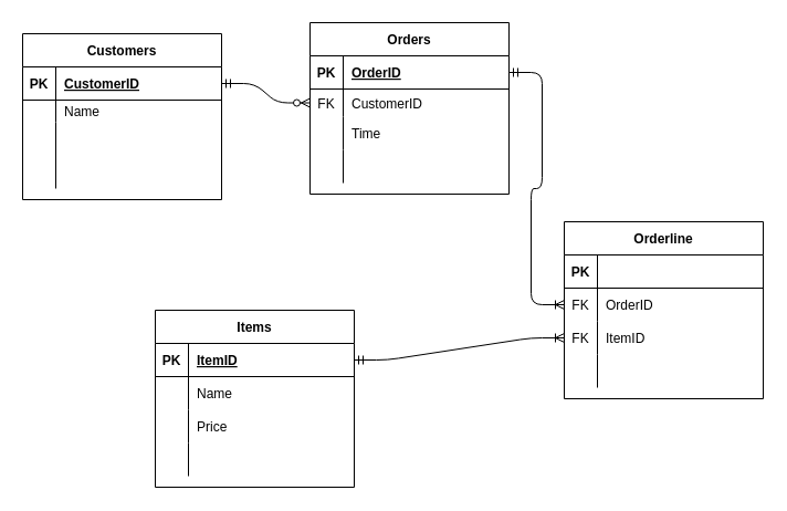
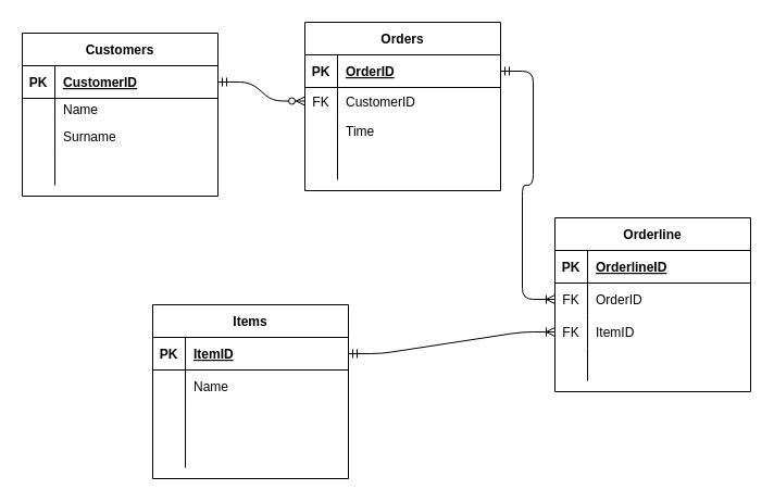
  <mxCell id="0" />
  <mxCell id="1" parent="0" />
  <mxCell id="2" value="Customers" style="shape=table;startSize=30;container=1;collapsible=1;childLayout=tableLayout;fixedRows=1;rowLines=0;fontStyle=1;align=center;resizeLast=1;" vertex="1" parent="1"><mxGeometry x="20" y="30" width="180" height="150" as="geometry" /></mxCell>
  <mxCell id="3" value="" style="shape=partialRectangle;collapsible=0;dropTarget=0;pointerEvents=0;fillColor=none;top=0;left=0;bottom=1;right=0;points=[[0,0.5],[1,0.5]];portConstraint=eastwest;" vertex="1" parent="2"><mxGeometry y="30" width="180" height="30" as="geometry" /></mxCell>
  <mxCell id="4" value="PK" style="shape=partialRectangle;connectable=0;fillColor=none;top=0;left=0;bottom=0;right=0;fontStyle=1;overflow=hidden;" vertex="1" parent="3"><mxGeometry width="30" height="30" as="geometry" /></mxCell>
  <mxCell id="5" value="CustomerID" style="shape=partialRectangle;connectable=0;fillColor=none;top=0;left=0;bottom=0;right=0;align=left;spacingLeft=6;fontStyle=5;overflow=hidden;" vertex="1" parent="3"><mxGeometry x="30" width="150" height="30" as="geometry" /></mxCell>
  <mxCell id="6" value="" style="shape=partialRectangle;collapsible=0;dropTarget=0;pointerEvents=0;fillColor=none;top=0;left=0;bottom=0;right=0;points=[[0,0.5],[1,0.5]];portConstraint=eastwest;" vertex="1" parent="2"><mxGeometry y="60" width="180" height="20" as="geometry" /></mxCell>
  <mxCell id="7" value="" style="shape=partialRectangle;connectable=0;fillColor=none;top=0;left=0;bottom=0;right=0;editable=1;overflow=hidden;" vertex="1" parent="6"><mxGeometry width="30" height="20" as="geometry" /></mxCell>
  <mxCell id="8" value="Name" style="shape=partialRectangle;connectable=0;fillColor=none;top=0;left=0;bottom=0;right=0;align=left;spacingLeft=6;overflow=hidden;" vertex="1" parent="6"><mxGeometry x="30" width="150" height="20" as="geometry" /></mxCell>
  <mxCell id="9" value="" style="shape=partialRectangle;collapsible=0;dropTarget=0;pointerEvents=0;fillColor=none;top=0;left=0;bottom=0;right=0;points=[[0,0.5],[1,0.5]];portConstraint=eastwest;" vertex="1" parent="2"><mxGeometry y="80" width="180" height="30" as="geometry" /></mxCell>
  <mxCell id="10" value="" style="shape=partialRectangle;connectable=0;fillColor=none;top=0;left=0;bottom=0;right=0;editable=1;overflow=hidden;" vertex="1" parent="9"><mxGeometry width="30" height="30" as="geometry" /></mxCell>
+ <mxCell id="11" value="Surname" style="shape=partialRectangle;connectable=0;fillColor=none;top=0;left=0;bottom=0;right=0;align=left;spacingLeft=6;overflow=hidden;" vertex="1" parent="9"><mxGeometry x="30" width="150" height="30" as="geometry" /></mxCell>
  <mxCell id="12" value="" style="shape=partialRectangle;collapsible=0;dropTarget=0;pointerEvents=0;fillColor=none;top=0;left=0;bottom=0;right=0;points=[[0,0.5],[1,0.5]];portConstraint=eastwest;" vertex="1" parent="2"><mxGeometry y="110" width="180" height="30" as="geometry" /></mxCell>
  <mxCell id="13" value="" style="shape=partialRectangle;connectable=0;fillColor=none;top=0;left=0;bottom=0;right=0;editable=1;overflow=hidden;" vertex="1" parent="12"><mxGeometry width="30" height="30" as="geometry" /></mxCell>
  <mxCell id="14" value="" style="shape=partialRectangle;connectable=0;fillColor=none;top=0;left=0;bottom=0;right=0;align=left;spacingLeft=6;overflow=hidden;" vertex="1" parent="12"><mxGeometry x="30" width="150" height="30" as="geometry" /></mxCell>
  <mxCell id="15" value="Items" style="shape=table;startSize=30;container=1;collapsible=1;childLayout=tableLayout;fixedRows=1;rowLines=0;fontStyle=1;align=center;resizeLast=1;" vertex="1" parent="1"><mxGeometry x="140" y="280" width="180" height="160" as="geometry" /></mxCell>
  <mxCell id="16" value="" style="shape=partialRectangle;collapsible=0;dropTarget=0;pointerEvents=0;fillColor=none;top=0;left=0;bottom=1;right=0;points=[[0,0.5],[1,0.5]];portConstraint=eastwest;" vertex="1" parent="15"><mxGeometry y="30" width="180" height="30" as="geometry" /></mxCell>
  <mxCell id="17" value="PK" style="shape=partialRectangle;connectable=0;fillColor=none;top=0;left=0;bottom=0;right=0;fontStyle=1;overflow=hidden;" vertex="1" parent="16"><mxGeometry width="30" height="30" as="geometry" /></mxCell>
  <mxCell id="18" value="ItemID" style="shape=partialRectangle;connectable=0;fillColor=none;top=0;left=0;bottom=0;right=0;align=left;spacingLeft=6;fontStyle=5;overflow=hidden;" vertex="1" parent="16"><mxGeometry x="30" width="150" height="30" as="geometry" /></mxCell>
  <mxCell id="19" value="" style="shape=partialRectangle;collapsible=0;dropTarget=0;pointerEvents=0;fillColor=none;top=0;left=0;bottom=0;right=0;points=[[0,0.5],[1,0.5]];portConstraint=eastwest;" vertex="1" parent="15"><mxGeometry y="60" width="180" height="30" as="geometry" /></mxCell>
  <mxCell id="20" value="" style="shape=partialRectangle;connectable=0;fillColor=none;top=0;left=0;bottom=0;right=0;editable=1;overflow=hidden;" vertex="1" parent="19"><mxGeometry width="30" height="30" as="geometry" /></mxCell>
  <mxCell id="21" value="Name" style="shape=partialRectangle;connectable=0;fillColor=none;top=0;left=0;bottom=0;right=0;align=left;spacingLeft=6;overflow=hidden;" vertex="1" parent="19"><mxGeometry x="30" width="150" height="30" as="geometry" /></mxCell>
  <mxCell id="22" value="" style="shape=partialRectangle;collapsible=0;dropTarget=0;pointerEvents=0;fillColor=none;top=0;left=0;bottom=0;right=0;points=[[0,0.5],[1,0.5]];portConstraint=eastwest;" vertex="1" parent="15"><mxGeometry y="90" width="180" height="30" as="geometry" /></mxCell>
  <mxCell id="23" value="" style="shape=partialRectangle;connectable=0;fillColor=none;top=0;left=0;bottom=0;right=0;editable=1;overflow=hidden;" vertex="1" parent="22"><mxGeometry width="30" height="30" as="geometry" /></mxCell>
- <mxCell id="24" value="Price" style="shape=partialRectangle;connectable=0;fillColor=none;top=0;left=0;bottom=0;right=0;align=left;spacingLeft=6;overflow=hidden;" vertex="1" parent="22"><mxGeometry x="30" width="150" height="30" as="geometry" /></mxCell>
  <mxCell id="25" value="" style="shape=partialRectangle;collapsible=0;dropTarget=0;pointerEvents=0;fillColor=none;top=0;left=0;bottom=0;right=0;points=[[0,0.5],[1,0.5]];portConstraint=eastwest;" vertex="1" parent="15"><mxGeometry y="120" width="180" height="30" as="geometry" /></mxCell>
  <mxCell id="26" value="" style="shape=partialRectangle;connectable=0;fillColor=none;top=0;left=0;bottom=0;right=0;editable=1;overflow=hidden;" vertex="1" parent="25"><mxGeometry width="30" height="30" as="geometry" /></mxCell>
  <mxCell id="27" value="" style="shape=partialRectangle;connectable=0;fillColor=none;top=0;left=0;bottom=0;right=0;align=left;spacingLeft=6;overflow=hidden;" vertex="1" parent="25"><mxGeometry x="30" width="150" height="30" as="geometry" /></mxCell>
  <mxCell id="28" value="Orders" style="shape=table;startSize=30;container=1;collapsible=1;childLayout=tableLayout;fixedRows=1;rowLines=0;fontStyle=1;align=center;resizeLast=1;" vertex="1" parent="1"><mxGeometry x="280" y="20" width="180" height="155" as="geometry" /></mxCell>
  <mxCell id="29" value="" style="shape=partialRectangle;collapsible=0;dropTarget=0;pointerEvents=0;fillColor=none;top=0;left=0;bottom=1;right=0;points=[[0,0.5],[1,0.5]];portConstraint=eastwest;" vertex="1" parent="28"><mxGeometry y="30" width="180" height="30" as="geometry" /></mxCell>
  <mxCell id="30" value="PK" style="shape=partialRectangle;connectable=0;fillColor=none;top=0;left=0;bottom=0;right=0;fontStyle=1;overflow=hidden;" vertex="1" parent="29"><mxGeometry width="30" height="30" as="geometry" /></mxCell>
  <mxCell id="31" value="OrderID" style="shape=partialRectangle;connectable=0;fillColor=none;top=0;left=0;bottom=0;right=0;align=left;spacingLeft=6;fontStyle=5;overflow=hidden;" vertex="1" parent="29"><mxGeometry x="30" width="150" height="30" as="geometry" /></mxCell>
  <mxCell id="32" value="" style="shape=partialRectangle;collapsible=0;dropTarget=0;pointerEvents=0;fillColor=none;top=0;left=0;bottom=0;right=0;points=[[0,0.5],[1,0.5]];portConstraint=eastwest;" vertex="1" parent="28"><mxGeometry y="60" width="180" height="25" as="geometry" /></mxCell>
  <mxCell id="33" value="FK" style="shape=partialRectangle;connectable=0;fillColor=none;top=0;left=0;bottom=0;right=0;editable=1;overflow=hidden;" vertex="1" parent="32"><mxGeometry width="30" height="25" as="geometry" /></mxCell>
  <mxCell id="34" value="CustomerID" style="shape=partialRectangle;connectable=0;fillColor=none;top=0;left=0;bottom=0;right=0;align=left;spacingLeft=6;overflow=hidden;" vertex="1" parent="32"><mxGeometry x="30" width="150" height="25" as="geometry" /></mxCell>
  <mxCell id="35" value="" style="shape=partialRectangle;collapsible=0;dropTarget=0;pointerEvents=0;fillColor=none;top=0;left=0;bottom=0;right=0;points=[[0,0.5],[1,0.5]];portConstraint=eastwest;" vertex="1" parent="28"><mxGeometry y="85" width="180" height="30" as="geometry" /></mxCell>
  <mxCell id="36" value="" style="shape=partialRectangle;connectable=0;fillColor=none;top=0;left=0;bottom=0;right=0;editable=1;overflow=hidden;" vertex="1" parent="35"><mxGeometry width="30" height="30" as="geometry" /></mxCell>
  <mxCell id="37" value="Time" style="shape=partialRectangle;connectable=0;fillColor=none;top=0;left=0;bottom=0;right=0;align=left;spacingLeft=6;overflow=hidden;" vertex="1" parent="35"><mxGeometry x="30" width="150" height="30" as="geometry" /></mxCell>
  <mxCell id="38" value="" style="shape=partialRectangle;collapsible=0;dropTarget=0;pointerEvents=0;fillColor=none;top=0;left=0;bottom=0;right=0;points=[[0,0.5],[1,0.5]];portConstraint=eastwest;" vertex="1" parent="28"><mxGeometry y="115" width="180" height="30" as="geometry" /></mxCell>
  <mxCell id="39" value="" style="shape=partialRectangle;connectable=0;fillColor=none;top=0;left=0;bottom=0;right=0;editable=1;overflow=hidden;" vertex="1" parent="38"><mxGeometry width="30" height="30" as="geometry" /></mxCell>
  <mxCell id="40" value="" style="shape=partialRectangle;connectable=0;fillColor=none;top=0;left=0;bottom=0;right=0;align=left;spacingLeft=6;overflow=hidden;" vertex="1" parent="38"><mxGeometry x="30" width="150" height="30" as="geometry" /></mxCell>
  <mxCell id="41" value="Orderline" style="shape=table;startSize=30;container=1;collapsible=1;childLayout=tableLayout;fixedRows=1;rowLines=0;fontStyle=1;align=center;resizeLast=1;" vertex="1" parent="1"><mxGeometry x="510" y="200" width="180" height="160" as="geometry" /></mxCell>
  <mxCell id="42" value="" style="shape=partialRectangle;collapsible=0;dropTarget=0;pointerEvents=0;fillColor=none;top=0;left=0;bottom=1;right=0;points=[[0,0.5],[1,0.5]];portConstraint=eastwest;" vertex="1" parent="41"><mxGeometry y="30" width="180" height="30" as="geometry" /></mxCell>
  <mxCell id="43" value="PK" style="shape=partialRectangle;connectable=0;fillColor=none;top=0;left=0;bottom=0;right=0;fontStyle=1;overflow=hidden;" vertex="1" parent="42"><mxGeometry width="30" height="30" as="geometry" /></mxCell>
+ <mxCell id="44" value="OrderlineID" style="shape=partialRectangle;connectable=0;fillColor=none;top=0;left=0;bottom=0;right=0;align=left;spacingLeft=6;fontStyle=5;overflow=hidden;" vertex="1" parent="42"><mxGeometry x="30" width="150" height="30" as="geometry" /></mxCell>
  <mxCell id="45" value="" style="shape=partialRectangle;collapsible=0;dropTarget=0;pointerEvents=0;fillColor=none;top=0;left=0;bottom=0;right=0;points=[[0,0.5],[1,0.5]];portConstraint=eastwest;" vertex="1" parent="41"><mxGeometry y="60" width="180" height="30" as="geometry" /></mxCell>
  <mxCell id="46" value="FK" style="shape=partialRectangle;connectable=0;fillColor=none;top=0;left=0;bottom=0;right=0;editable=1;overflow=hidden;" vertex="1" parent="45"><mxGeometry width="30" height="30" as="geometry" /></mxCell>
  <mxCell id="47" value="OrderID" style="shape=partialRectangle;connectable=0;fillColor=none;top=0;left=0;bottom=0;right=0;align=left;spacingLeft=6;overflow=hidden;" vertex="1" parent="45"><mxGeometry x="30" width="150" height="30" as="geometry" /></mxCell>
  <mxCell id="48" value="" style="shape=partialRectangle;collapsible=0;dropTarget=0;pointerEvents=0;fillColor=none;top=0;left=0;bottom=0;right=0;points=[[0,0.5],[1,0.5]];portConstraint=eastwest;" vertex="1" parent="41"><mxGeometry y="90" width="180" height="30" as="geometry" /></mxCell>
  <mxCell id="49" value="FK" style="shape=partialRectangle;connectable=0;fillColor=none;top=0;left=0;bottom=0;right=0;editable=1;overflow=hidden;" vertex="1" parent="48"><mxGeometry width="30" height="30" as="geometry" /></mxCell>
  <mxCell id="50" value="ItemID" style="shape=partialRectangle;connectable=0;fillColor=none;top=0;left=0;bottom=0;right=0;align=left;spacingLeft=6;overflow=hidden;" vertex="1" parent="48"><mxGeometry x="30" width="150" height="30" as="geometry" /></mxCell>
  <mxCell id="51" value="" style="shape=partialRectangle;collapsible=0;dropTarget=0;pointerEvents=0;fillColor=none;top=0;left=0;bottom=0;right=0;points=[[0,0.5],[1,0.5]];portConstraint=eastwest;" vertex="1" parent="41"><mxGeometry y="120" width="180" height="30" as="geometry" /></mxCell>
  <mxCell id="52" value="" style="shape=partialRectangle;connectable=0;fillColor=none;top=0;left=0;bottom=0;right=0;editable=1;overflow=hidden;" vertex="1" parent="51"><mxGeometry width="30" height="30" as="geometry" /></mxCell>
  <mxCell id="53" value="" style="shape=partialRectangle;connectable=0;fillColor=none;top=0;left=0;bottom=0;right=0;align=left;spacingLeft=6;overflow=hidden;" vertex="1" parent="51"><mxGeometry x="30" width="150" height="30" as="geometry" /></mxCell>
  <mxCell id="54" value="" style="edgeStyle=entityRelationEdgeStyle;fontSize=12;html=1;endArrow=ERzeroToMany;startArrow=ERmandOne;exitX=1;exitY=0.5;exitDx=0;exitDy=0;entryX=0;entryY=0.5;entryDx=0;entryDy=0;" edge="1" parent="1" source="3" target="32"><mxGeometry width="100" height="100" relative="1" as="geometry"><mxPoint x="330" y="320" as="sourcePoint" /><mxPoint x="430" y="220" as="targetPoint" /></mxGeometry></mxCell>
  <mxCell id="55" value="" style="edgeStyle=entityRelationEdgeStyle;fontSize=12;html=1;endArrow=ERoneToMany;startArrow=ERmandOne;exitX=1;exitY=0.5;exitDx=0;exitDy=0;entryX=0;entryY=0.5;entryDx=0;entryDy=0;" edge="1" parent="1" source="16" target="48"><mxGeometry width="100" height="100" relative="1" as="geometry"><mxPoint x="350" y="320" as="sourcePoint" /><mxPoint x="450" y="220" as="targetPoint" /></mxGeometry></mxCell>
  <mxCell id="56" value="" style="edgeStyle=entityRelationEdgeStyle;fontSize=12;html=1;endArrow=ERoneToMany;startArrow=ERmandOne;entryX=0;entryY=0.5;entryDx=0;entryDy=0;exitX=1;exitY=0.5;exitDx=0;exitDy=0;" edge="1" parent="1" source="29" target="45"><mxGeometry width="100" height="100" relative="1" as="geometry"><mxPoint x="350" y="320" as="sourcePoint" /><mxPoint x="450" y="220" as="targetPoint" /></mxGeometry></mxCell>
